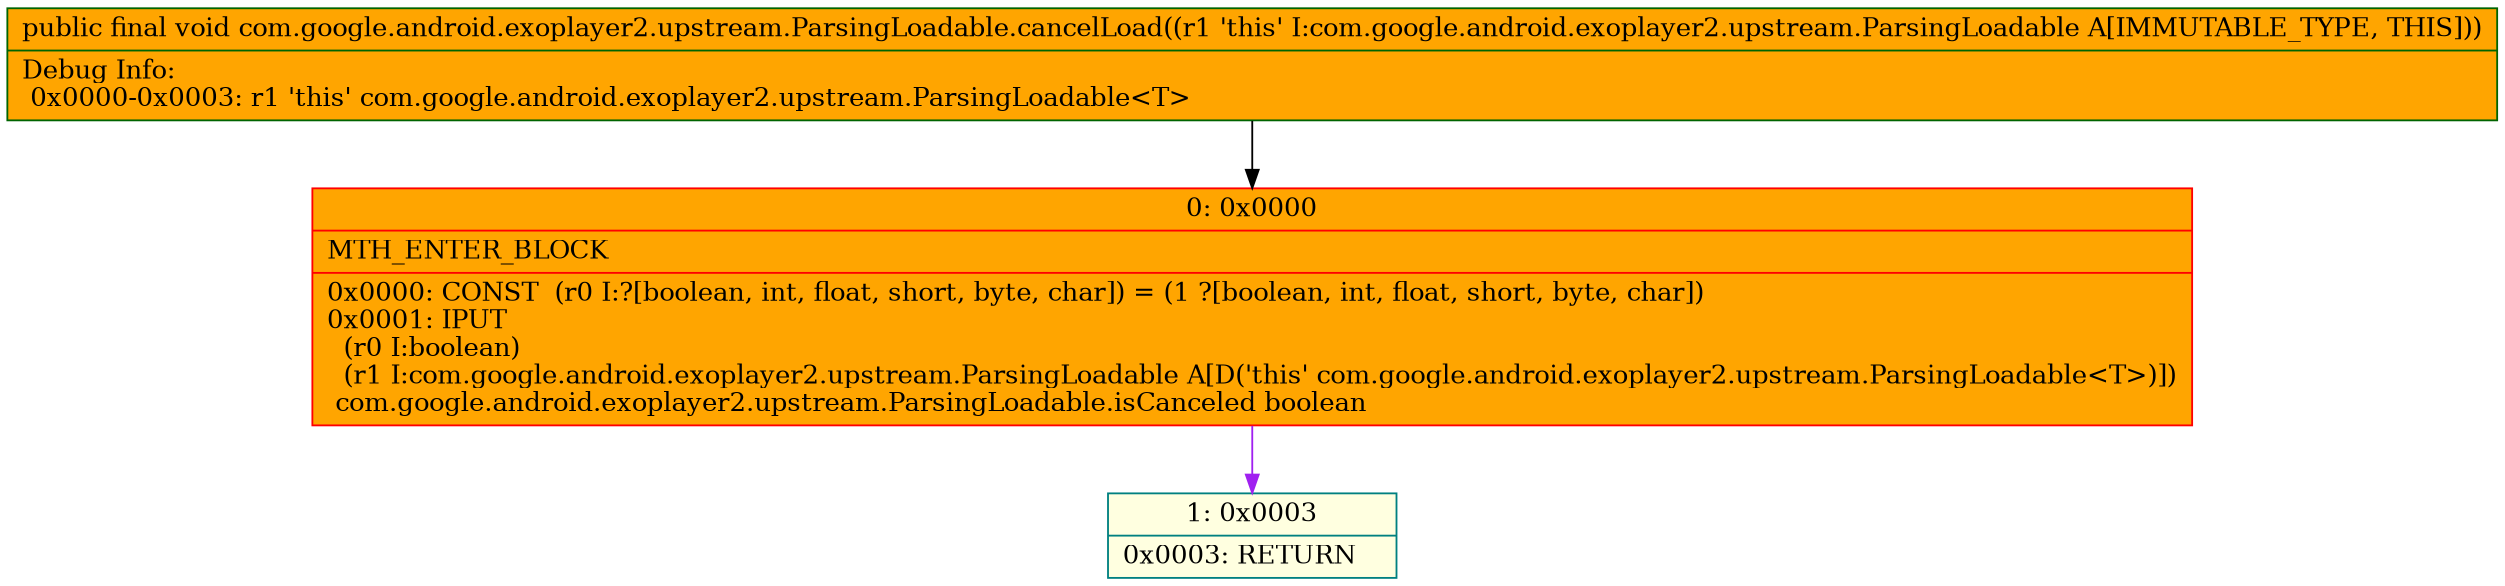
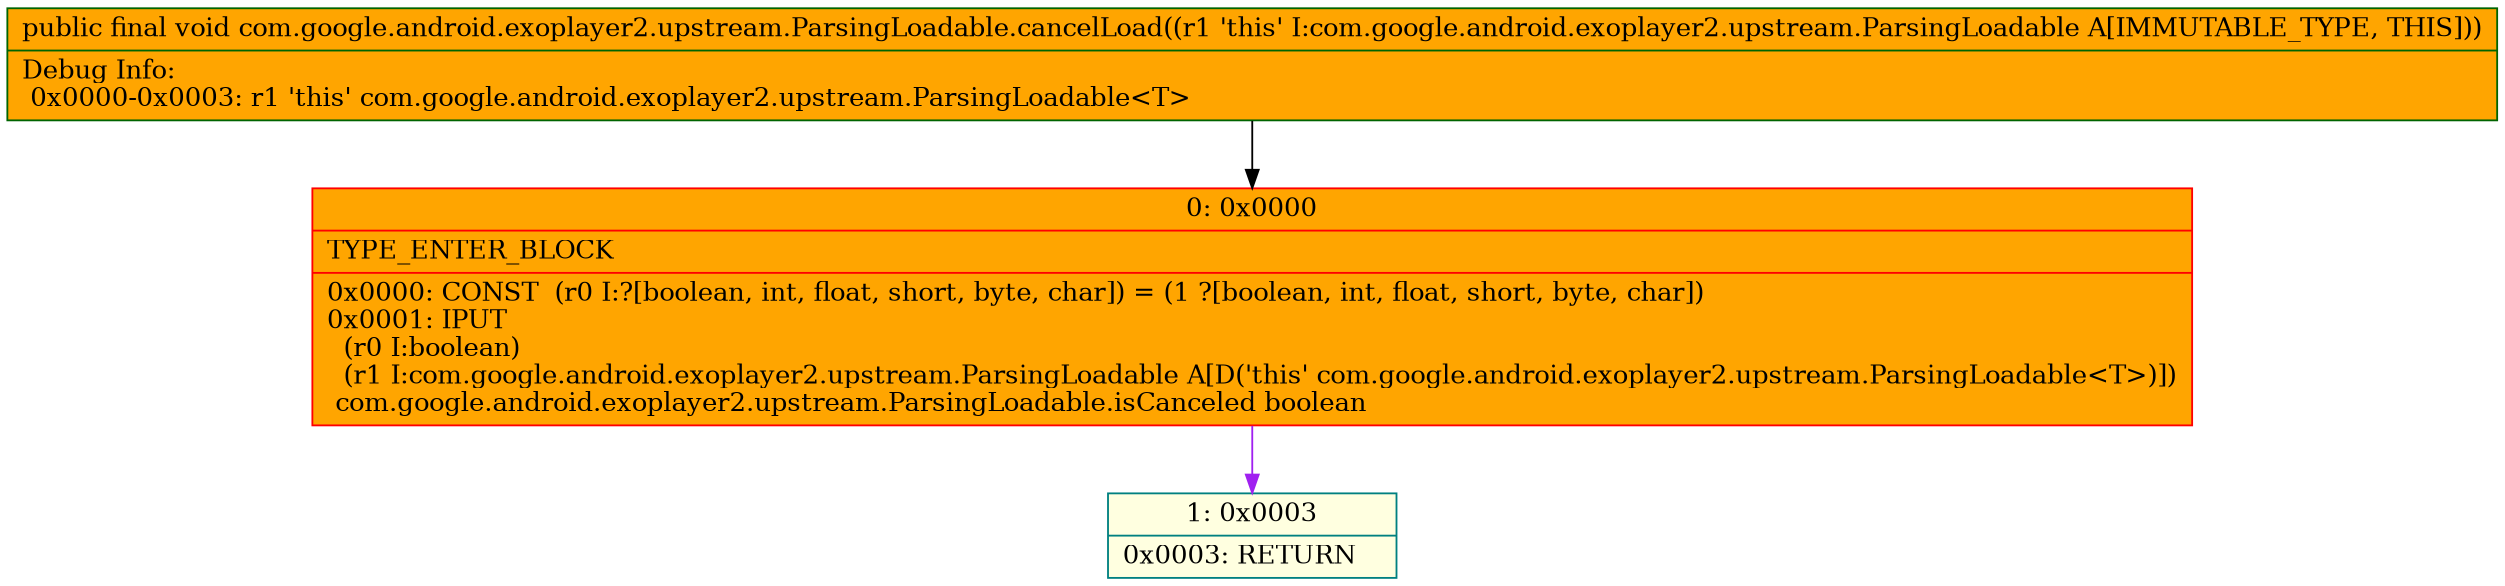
  digraph {
    node [shape=record style=filled fillcolor=orange]
    edge [style=solid]
-   n1 [label="{0\:\ 0x0000|MTH_ENTER_BLOCK\l|0x0000: CONST  (r0 I:?[boolean, int, float, short, byte, char]) = (1 ?[boolean, int, float, short, byte, char]) \l0x0001: IPUT  \l  (r0 I:boolean)\l  (r1 I:com.google.android.exoplayer2.upstream.ParsingLoadable A[D('this' com.google.android.exoplayer2.upstream.ParsingLoadable\<T\>)])\l com.google.android.exoplayer2.upstream.ParsingLoadable.isCanceled boolean \l}" color=red]
+   n1 [label="{0\:\ 0x0000|TYPE_ENTER_BLOCK\l|0x0000: CONST  (r0 I:?[boolean, int, float, short, byte, char]) = (1 ?[boolean, int, float, short, byte, char]) \l0x0001: IPUT  \l  (r0 I:boolean)\l  (r1 I:com.google.android.exoplayer2.upstream.ParsingLoadable A[D('this' com.google.android.exoplayer2.upstream.ParsingLoadable\<T\>)])\l com.google.android.exoplayer2.upstream.ParsingLoadable.isCanceled boolean \l}" color=red]
    n2 [label="{1\:\ 0x0003|0x0003: RETURN   \l}" fillcolor=lightyellow color=teal]
    n3 [label="{public final void com.google.android.exoplayer2.upstream.ParsingLoadable.cancelLoad((r1 'this' I:com.google.android.exoplayer2.upstream.ParsingLoadable A[IMMUTABLE_TYPE, THIS]))  | Debug Info:\l  0x0000\-0x0003: r1 'this' com.google.android.exoplayer2.upstream.ParsingLoadable\<T\>\l}" color=darkgreen]
    n1 -> n2 [color=purple]
    n3 -> n1 [color=black]
  }
